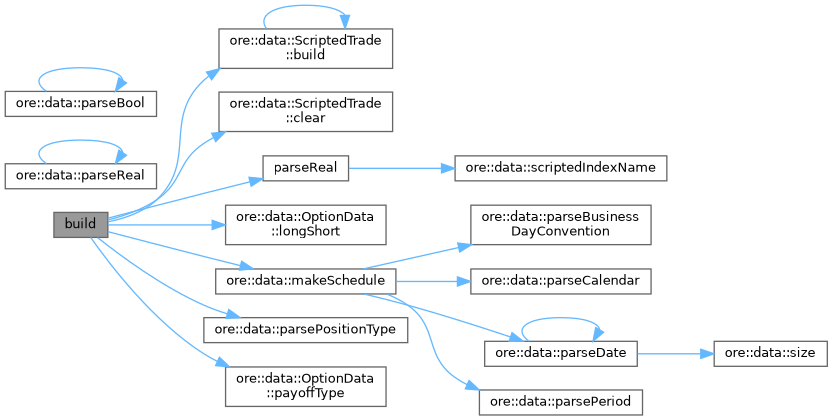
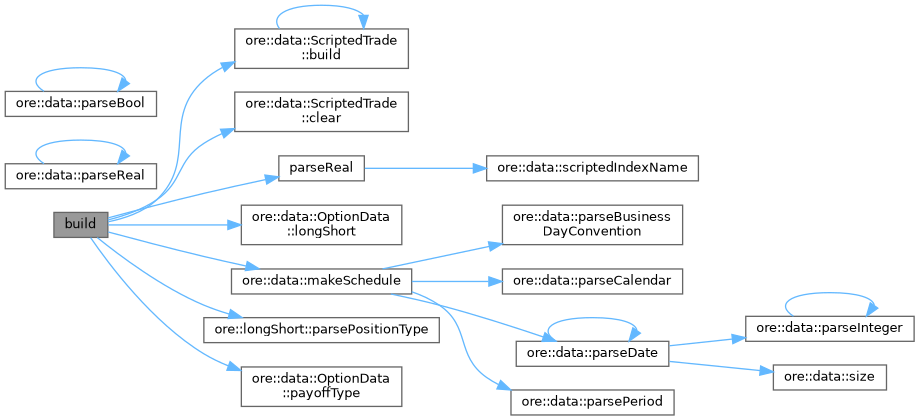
  digraph {
    rankdir=LR
    node [color=grey40 fillcolor=white fontname=Helvetica fontsize=10 shape=box style=filled]
    edge [color=steelblue1 fontname=Helvetica fontsize=10 labelfontname=Helvetica labelfontsize=10 style=solid]
    n1 [color=gray40 fillcolor=grey60 fontcolor=black height=0.2 label=build width=0.4]
    n2 [height=0.2 label="ore::data::ScriptedTrade\l::build" width=0.4]
    n3 [height=0.2 label="ore::data::ScriptedTrade\l::clear" width=0.4]
    n4 [height=0.2 label=parseReal width=0.4]
    n5 [height=0.2 label="ore::data::OptionData\l::longShort" width=0.4]
    n6 [height=0.2 label="ore::data::makeSchedule" width=0.4]
-   n7 [height=0.2 label="ore::data::parsePositionType" width=0.4]
+   n7 [height=0.2 label="ore::longShort::parsePositionType" width=0.4]
    n8 [height=0.2 label="ore::data::OptionData\l::payoffType" width=0.4]
    n9 [height=0.2 label="ore::data::scriptedIndexName" width=0.4]
    n10 [height=0.2 label="ore::data::parseBusiness\lDayConvention" width=0.4]
    n11 [height=0.2 label="ore::data::parseCalendar" width=0.4]
    n12 [height=0.2 label="ore::data::parseDate" width=0.4]
    n13 [height=0.2 label="ore::data::parsePeriod" width=0.4]
    n14 [height=0.2 label="ore::data::parseReal" width=0.4]
    n15 [height=0.2 label="ore::data::parseBool" width=0.4]
+   n16 [height=0.2 label="ore::data::parseInteger" width=0.4]
    n17 [height=0.2 label="ore::data::size" width=0.4]
    n1 -> n2
    n1 -> n3
    n1 -> n4
    n1 -> n5
    n1 -> n6
    n1 -> n7
    n1 -> n8
    n2 -> n2
    n4 -> n9
    n6 -> n10
    n6 -> n11
    n6 -> n12
    n6 -> n13
    n12 -> n12
+   n12 -> n16
    n12 -> n17
    n14 -> n14
    n15 -> n15
+   n16 -> n16
  }
